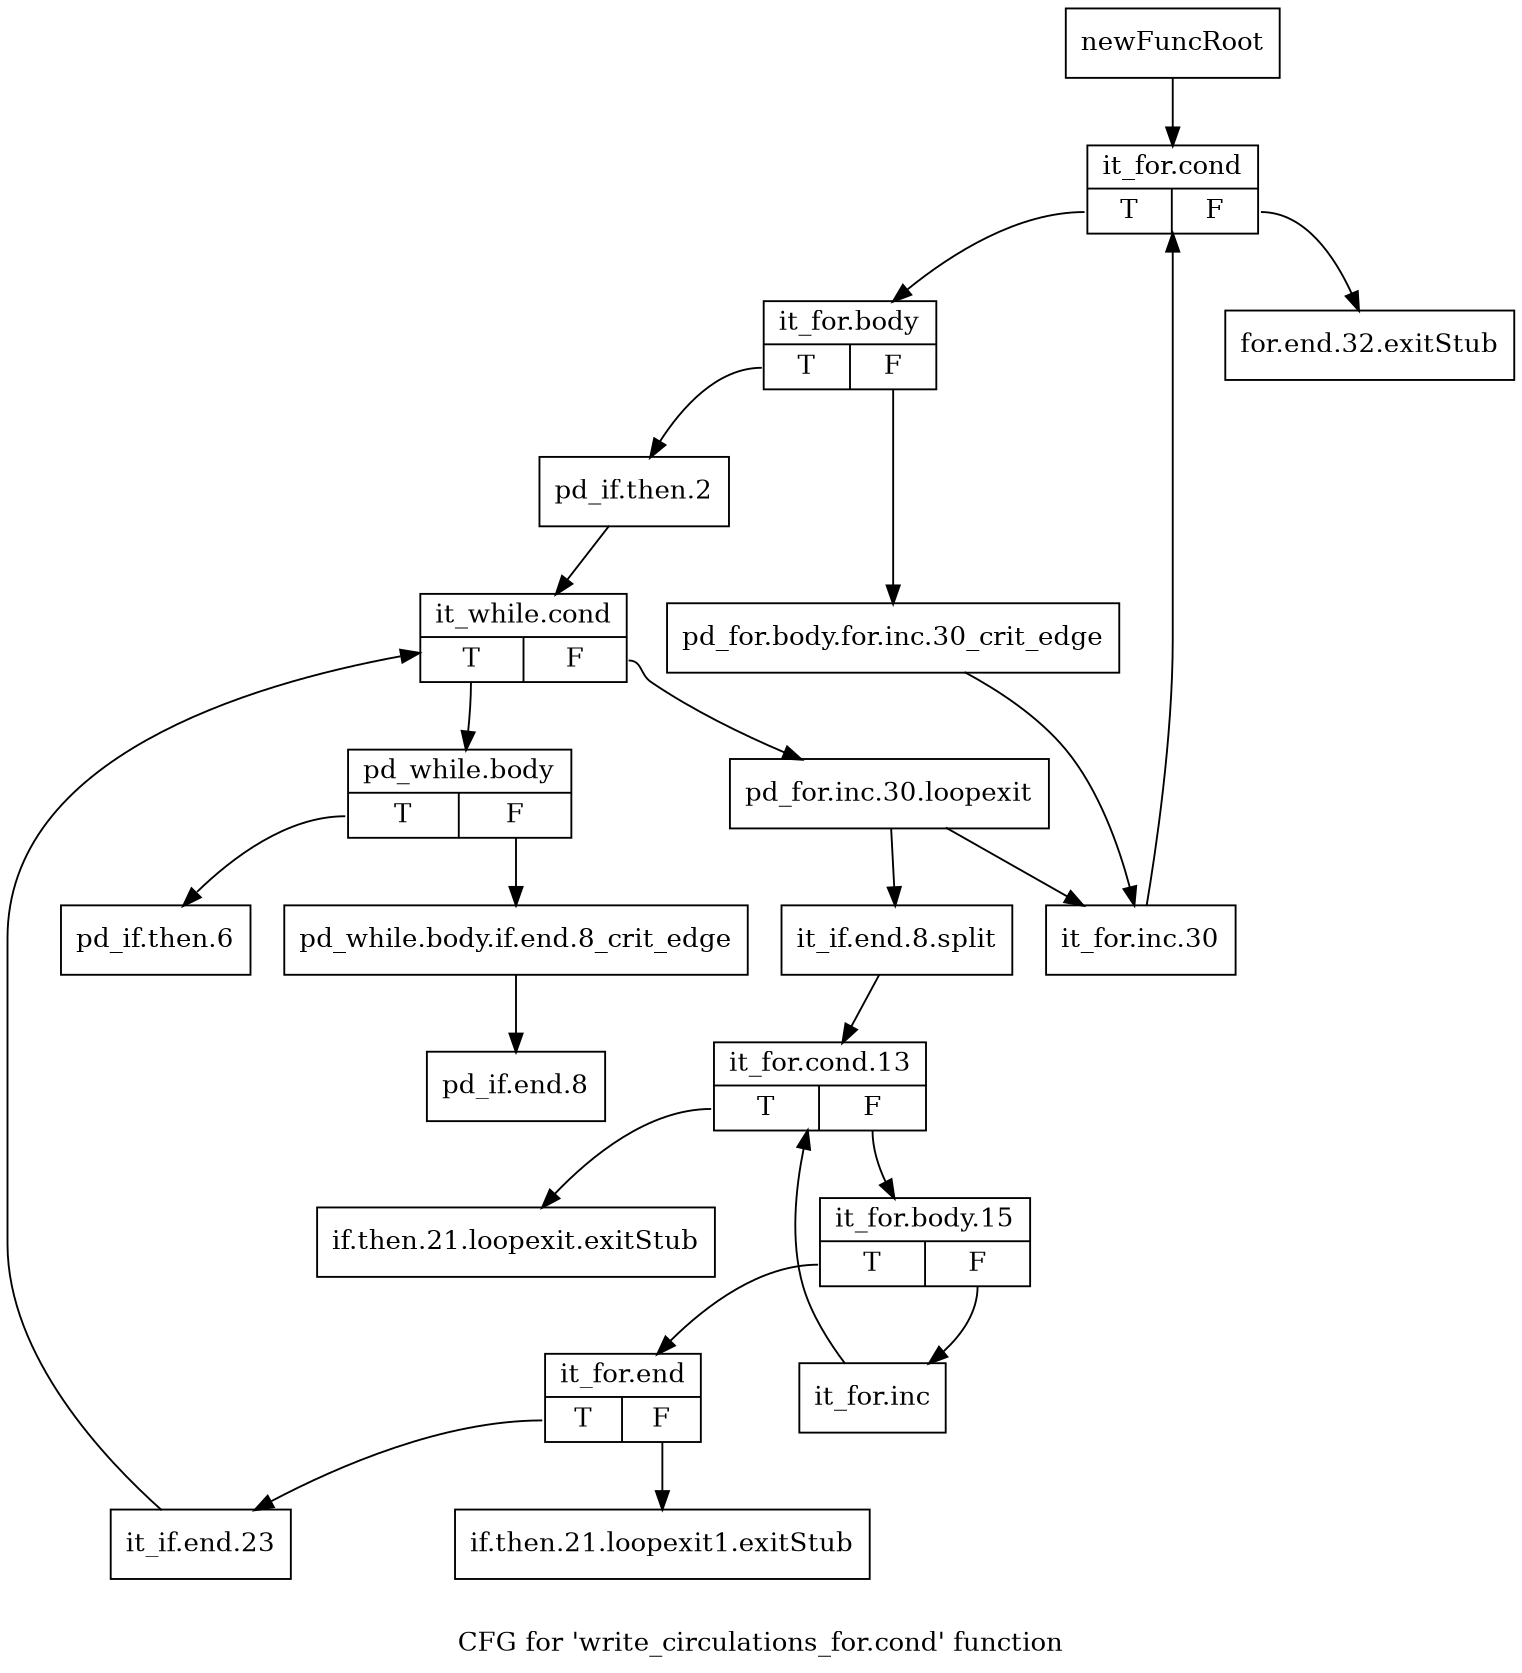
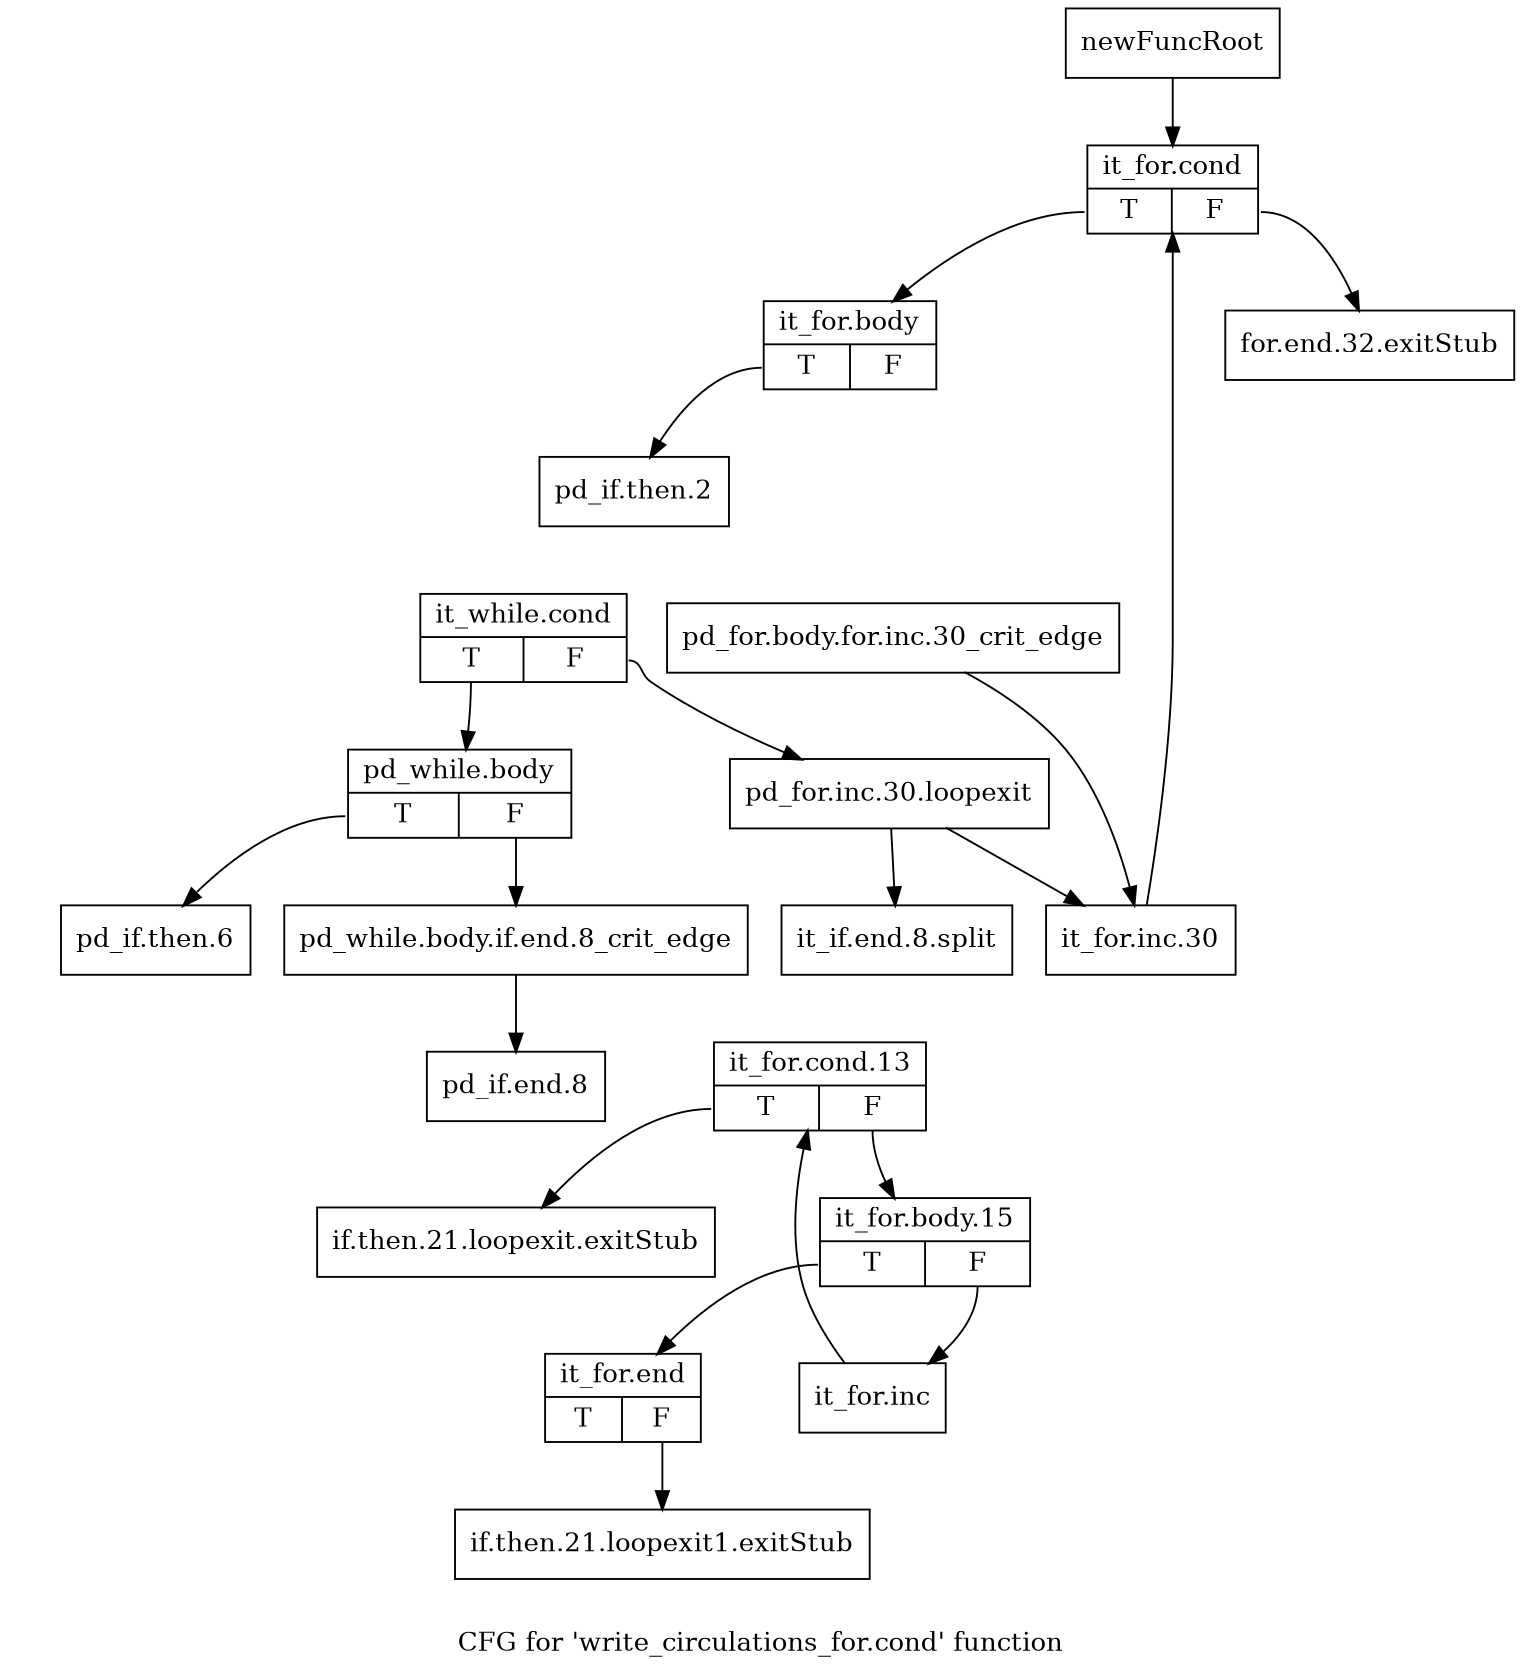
  digraph {
    label="CFG for 'write_circulations_for.cond' function"
    node [shape=record]
    n1 [label="{newFuncRoot}"]
    n2 [label="{it_for.cond|{<s0>T|<s1>F}}"]
    n3 [label="{for.end.32.exitStub}"]
    n4 [label="{it_for.body|{<s0>T|<s1>F}}"]
    n5 [label="{pd_if.then.2}"]
    n6 [label="{pd_for.body.for.inc.30_crit_edge}"]
    n7 [label="{if.then.21.loopexit.exitStub}"]
    n8 [label="{if.then.21.loopexit1.exitStub}"]
    n9 [label="{it_while.cond|{<s0>T|<s1>F}}"]
    n10 [label="{it_for.inc.30}"]
    n11 [label="{pd_while.body|{<s0>T|<s1>F}}"]
    n12 [label="{pd_for.inc.30.loopexit}"]
    n13 [label="{pd_if.then.6}"]
    n14 [label="{pd_while.body.if.end.8_crit_edge}"]
    n15 [label="{it_if.end.8.split}"]
    n16 [label="{pd_if.end.8}"]
    n17 [label="{it_for.cond.13|{<s0>T|<s1>F}}"]
    n18 [label="{it_for.body.15|{<s0>T|<s1>F}}"]
    n19 [label="{it_for.end|{<s0>T|<s1>F}}"]
    n20 [label="{it_for.inc}"]
-   n21 [label="{it_if.end.23}"]
    n1 -> n2
    n2 -> n3 [tailport=s1]
    n2 -> n4 [tailport=s0]
    n4 -> n5 [tailport=s0]
-   n4 -> n6 [tailport=s1]
-   n5 -> n9
    n6 -> n10
    n9 -> n11 [tailport=s0]
    n9 -> n12 [tailport=s1]
    n10 -> n2
    n11 -> n13 [tailport=s0]
    n11 -> n14 [tailport=s1]
    n12 -> n10
    n12 -> n15
    n14 -> n16
-   n15 -> n17
    n17 -> n7 [tailport=s0]
    n17 -> n18 [tailport=s1]
    n18 -> n19 [tailport=s0]
    n18 -> n20 [tailport=s1]
    n19 -> n8 [tailport=s1]
-   n19 -> n21 [tailport=s0]
    n20 -> n17
-   n21 -> n9
  }
